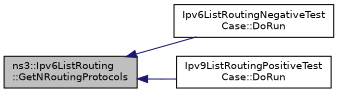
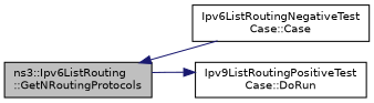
  digraph {
    rankdir=LR
    node [color=black fillcolor=white fontname=Helvetica fontsize=10 shape=record style=filled]
    edge [color=midnightblue dir=back fontname=Helvetica fontsize=10 labelfontname=Helvetica labelfontsize=10 style=solid]
    n1 [fillcolor=grey75 fontcolor=black height=0.2 label="ns3::Ipv6ListRouting\l::GetNRoutingProtocols" width=0.4]
-   n2 [height=0.2 label="Ipv6ListRoutingNegativeTest\lCase::DoRun" width=0.4]
+   n2 [height=0.2 label="Ipv6ListRoutingNegativeTest\lCase::Case" width=0.4]
    n3 [height=0.2 label="Ipv9ListRoutingPositiveTest\lCase::DoRun" width=0.4]
    n1 -> n2
-   n1 -> n3
+   n3 -> n1
  }
